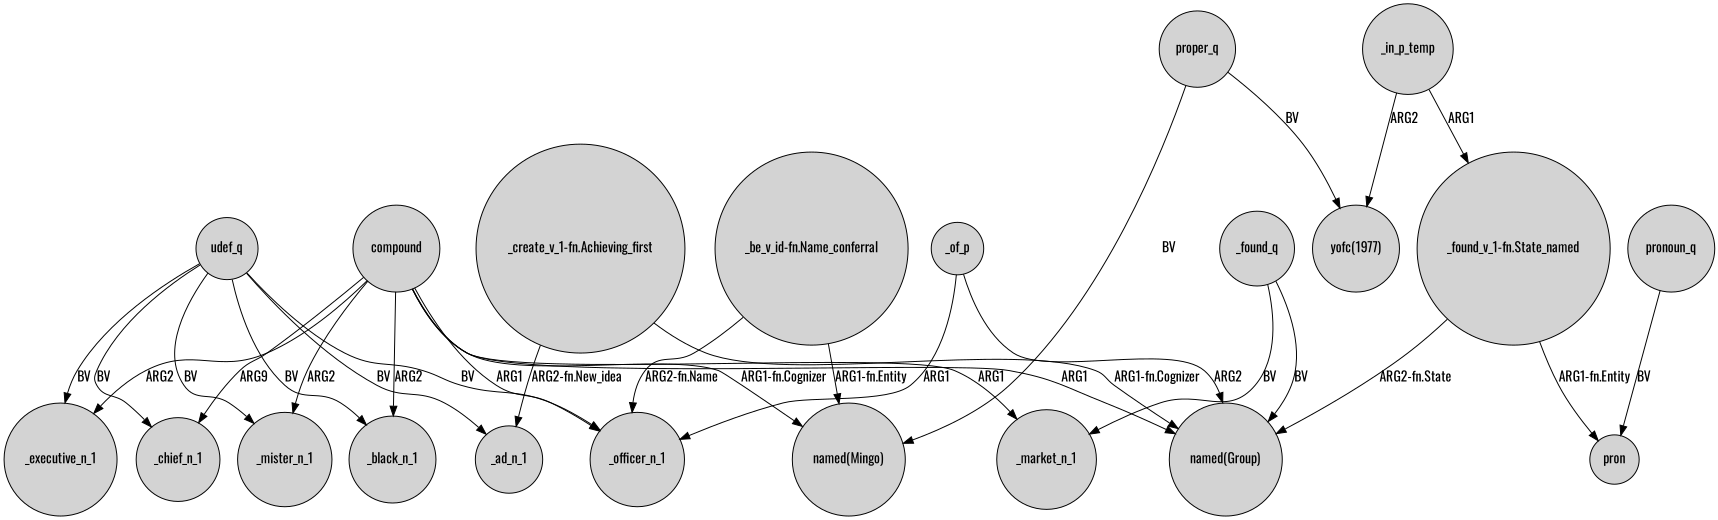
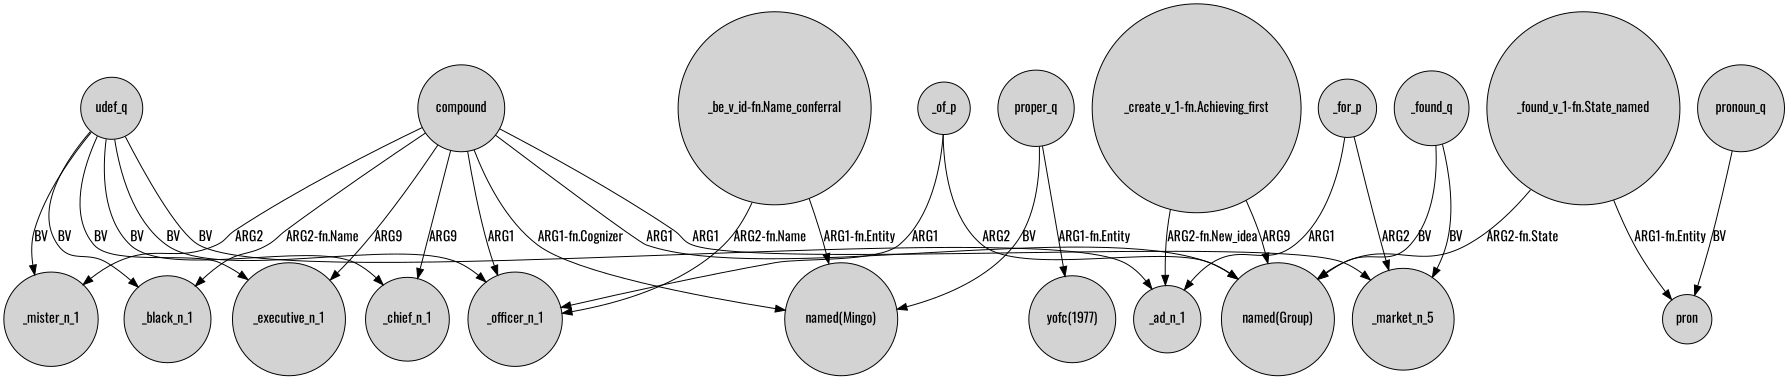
  digraph {
    fontname=Oswald
    node [fontname=Oswald shape=circle style=filled]
    edge [fontname=Oswald]
    compound
    _black_n_1
    _mister_n_1
    _chief_n_1
-   _market_n_1
+   _market_n_1 [label=_market_n_5]
    "named(Group)"
    _officer_n_1
    _executive_n_1
    "named(Mingo)"
    "_create_v_1-fn.Achieving_first"
    _ad_n_1
    n12 [label="_found_v_1-fn.State_named"]
-   _in_p_temp
    "yofc(1977)"
    pron
+   _for_p
    udef_q
    _of_p
    n19 [label=_found_q]
    pronoun_q
    "_be_v_id-fn.Name_conferral"
    proper_q
-   compound -> _black_n_1 [label=ARG2]
+   compound -> _black_n_1 [label="ARG2-fn.Name"]
    compound -> _mister_n_1 [label=ARG2]
    compound -> _chief_n_1 [label=ARG9]
    compound -> _market_n_1 [label=ARG1]
    compound -> "named(Group)" [label=ARG1]
    compound -> _officer_n_1 [label=ARG1]
-   compound -> _executive_n_1 [label=ARG2]
+   compound -> _executive_n_1 [label=ARG9]
    compound -> "named(Mingo)" [label="ARG1-fn.Cognizer"]
-   "_create_v_1-fn.Achieving_first" -> "named(Group)" [label="ARG1-fn.Cognizer"]
+   "_create_v_1-fn.Achieving_first" -> "named(Group)" [label=ARG9]
    "_create_v_1-fn.Achieving_first" -> _ad_n_1 [label="ARG2-fn.New_idea"]
    n12 -> "named(Group)" [label="ARG2-fn.State"]
    n12 -> pron [label="ARG1-fn.Entity"]
-   _in_p_temp -> n12 [label=ARG1]
-   _in_p_temp -> "yofc(1977)" [label=ARG2]
+   _for_p -> _market_n_1 [label=ARG2]
+   _for_p -> _ad_n_1 [label=ARG1]
    udef_q -> _black_n_1 [label=BV]
    udef_q -> _mister_n_1 [label=BV]
    udef_q -> _chief_n_1 [label=BV]
    udef_q -> _officer_n_1 [label=BV]
    udef_q -> _executive_n_1 [label=BV]
    udef_q -> _ad_n_1 [label=BV]
    _of_p -> "named(Group)" [label=ARG2]
    _of_p -> _officer_n_1 [label=ARG1]
    n19 -> _market_n_1 [label=BV]
    n19 -> "named(Group)" [label=BV]
    pronoun_q -> pron [label=BV]
    "_be_v_id-fn.Name_conferral" -> _officer_n_1 [label="ARG2-fn.Name"]
    "_be_v_id-fn.Name_conferral" -> "named(Mingo)" [label="ARG1-fn.Entity"]
    proper_q -> "named(Mingo)" [label=BV]
-   proper_q -> "yofc(1977)" [label=BV]
+   proper_q -> "yofc(1977)" [label="ARG1-fn.Entity"]
  }
